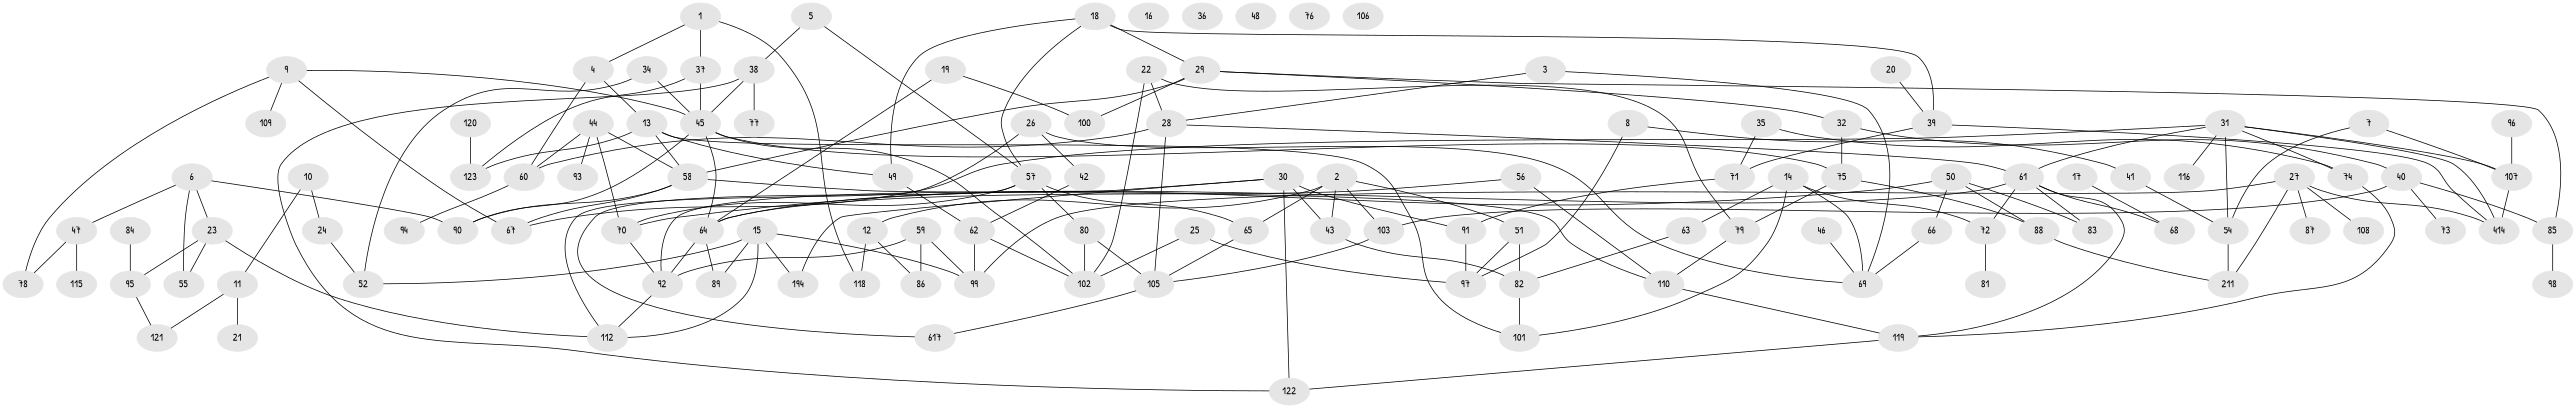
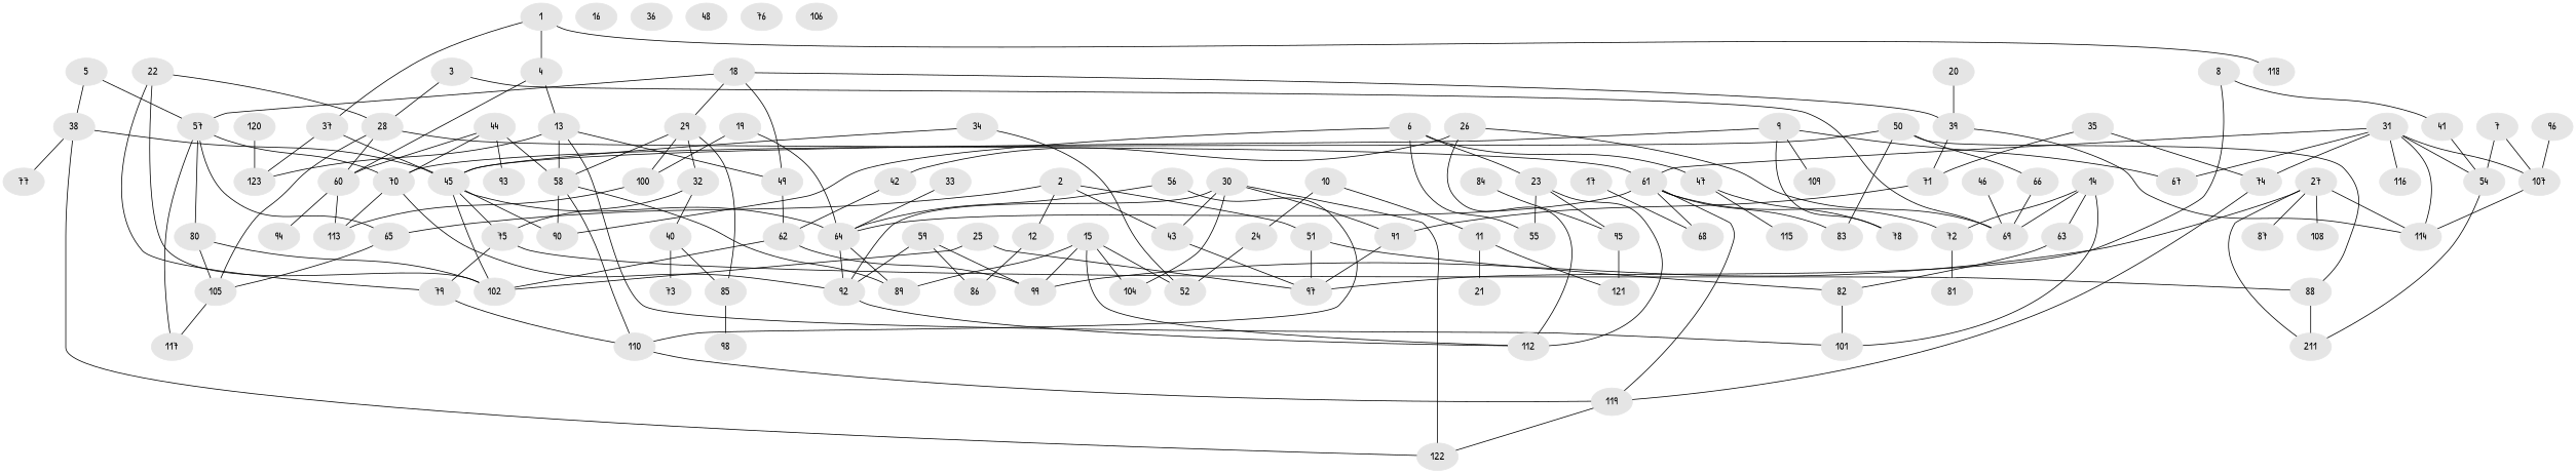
  graph {
    fontname="Patrick Hand"
    node [color=gray90 fontname="Patrick Hand" style=filled]
    edge [fontname="Patrick Hand"]
    1
    4
    37
    118
    13
    60
    45
    123
    2
    12
    43
    51
    65
-   103
    86
    82
    97
    105
    3
    28
    69
    61
    49
    58
    101
    94
+   113
    5
    38
    57
    122
    77
    70
    80
-   117 [label=617]
+   117
    6
    23
    47
    55
    90
    112
    95
    78
    115
    7
    54
    107
    n48 [label=211]
    8
    41
    9
    67
    109
    64
    102
    75
    10
    11
    24
    21
    121
    52
    62
    110
    14
    63
    72
    81
    15
    89
    99
-   104 [label=194]
+   104
    16
    17
    68
    18
    29
    39
    100
    32
    85
-   114 [label=414]
+   114
    71
    19
    92
    20
    22
    79
    25
    26
    42
    27
    87
    108
    83
    119
    40
    98
    30
    91
    31
    74
    116
    73
    88
+   33
    34
    35
    36
    44
    93
    46
    48
    50
    66
    56
    59
    76
    84
    96
    106
    120
    1 -- 4
    1 -- 37
    1 -- 118
    4 -- 13
    4 -- 60
    37 -- 45
    37 -- 123
    13 -- 123
    13 -- 49
    13 -- 58
    13 -- 101
    60 -- 94
+   60 -- 113
    45 -- 90
    45 -- 64
    45 -- 102
    45 -- 75
    2 -- 12
    2 -- 43
    2 -- 51
    2 -- 65
-   2 -- 103
-   12 -- 118
    12 -- 86
-   43 -- 82
+   43 -- 97
    51 -- 82
    51 -- 97
    65 -- 105
-   103 -- 105
    82 -- 101
    105 -- 117
    3 -- 28
    3 -- 69
    28 -- 60
    28 -- 105
    28 -- 61
    61 -- 64
    61 -- 72
    61 -- 68
    61 -- 83
    61 -- 119
    49 -- 62
    58 -- 90
-   58 -- 67
+   58 -- 89
    58 -- 110
    5 -- 38
    5 -- 57
    38 -- 45
    38 -- 122
    38 -- 77
    57 -- 65
    57 -- 70
    57 -- 80
    57 -- 117
+   70 -- 113
    70 -- 92
    80 -- 105
    80 -- 102
    6 -- 23
    6 -- 47
    6 -- 55
    6 -- 90
    23 -- 55
    23 -- 112
    23 -- 95
    47 -- 78
    47 -- 115
    95 -- 121
    7 -- 54
    7 -- 107
    54 -- n48
    107 -- 114
    8 -- 97
    8 -- 41
    41 -- 54
    9 -- 45
    9 -- 78
    9 -- 67
    9 -- 109
    64 -- 89
    64 -- 92
    75 -- 79
    75 -- 88
    10 -- 11
    10 -- 24
    11 -- 21
    11 -- 121
    24 -- 52
    62 -- 102
    62 -- 99
    110 -- 119
    14 -- 69
    14 -- 101
    14 -- 63
    14 -- 72
    63 -- 82
    72 -- 81
    15 -- 112
    15 -- 52
    15 -- 89
    15 -- 99
    15 -- 104
    17 -- 68
    18 -- 49
    18 -- 57
    18 -- 29
    18 -- 39
    29 -- 58
    29 -- 100
    29 -- 32
    29 -- 85
    39 -- 114
    39 -- 71
+   100 -- 113
    32 -- 75
    32 -- 40
    85 -- 98
    71 -- 91
    19 -- 64
    19 -- 100
    92 -- 112
    20 -- 39
    22 -- 28
    22 -- 102
    22 -- 79
    79 -- 110
    25 -- 97
    25 -- 102
    26 -- 69
    26 -- 112
    26 -- 42
    42 -- 62
    27 -- n48
    27 -- 99
    27 -- 114
    27 -- 87
    27 -- 108
    119 -- 122
-   40 -- 103
    40 -- 85
    40 -- 73
    30 -- 43
    30 -- 122
    30 -- 104
    30 -- 92
    30 -- 91
    91 -- 97
    31 -- 61
    31 -- 54
    31 -- 107
    31 -- 67
    31 -- 114
    31 -- 74
    31 -- 116
    74 -- 119
    88 -- n48
+   33 -- 64
    34 -- 45
    34 -- 52
    35 -- 71
    35 -- 74
    44 -- 60
    44 -- 58
    44 -- 70
    44 -- 93
    46 -- 69
    50 -- 70
    50 -- 83
    50 -- 88
    50 -- 66
    66 -- 69
    56 -- 64
    56 -- 110
    59 -- 86
    59 -- 99
    59 -- 92
    84 -- 95
    96 -- 107
    120 -- 123
  }
